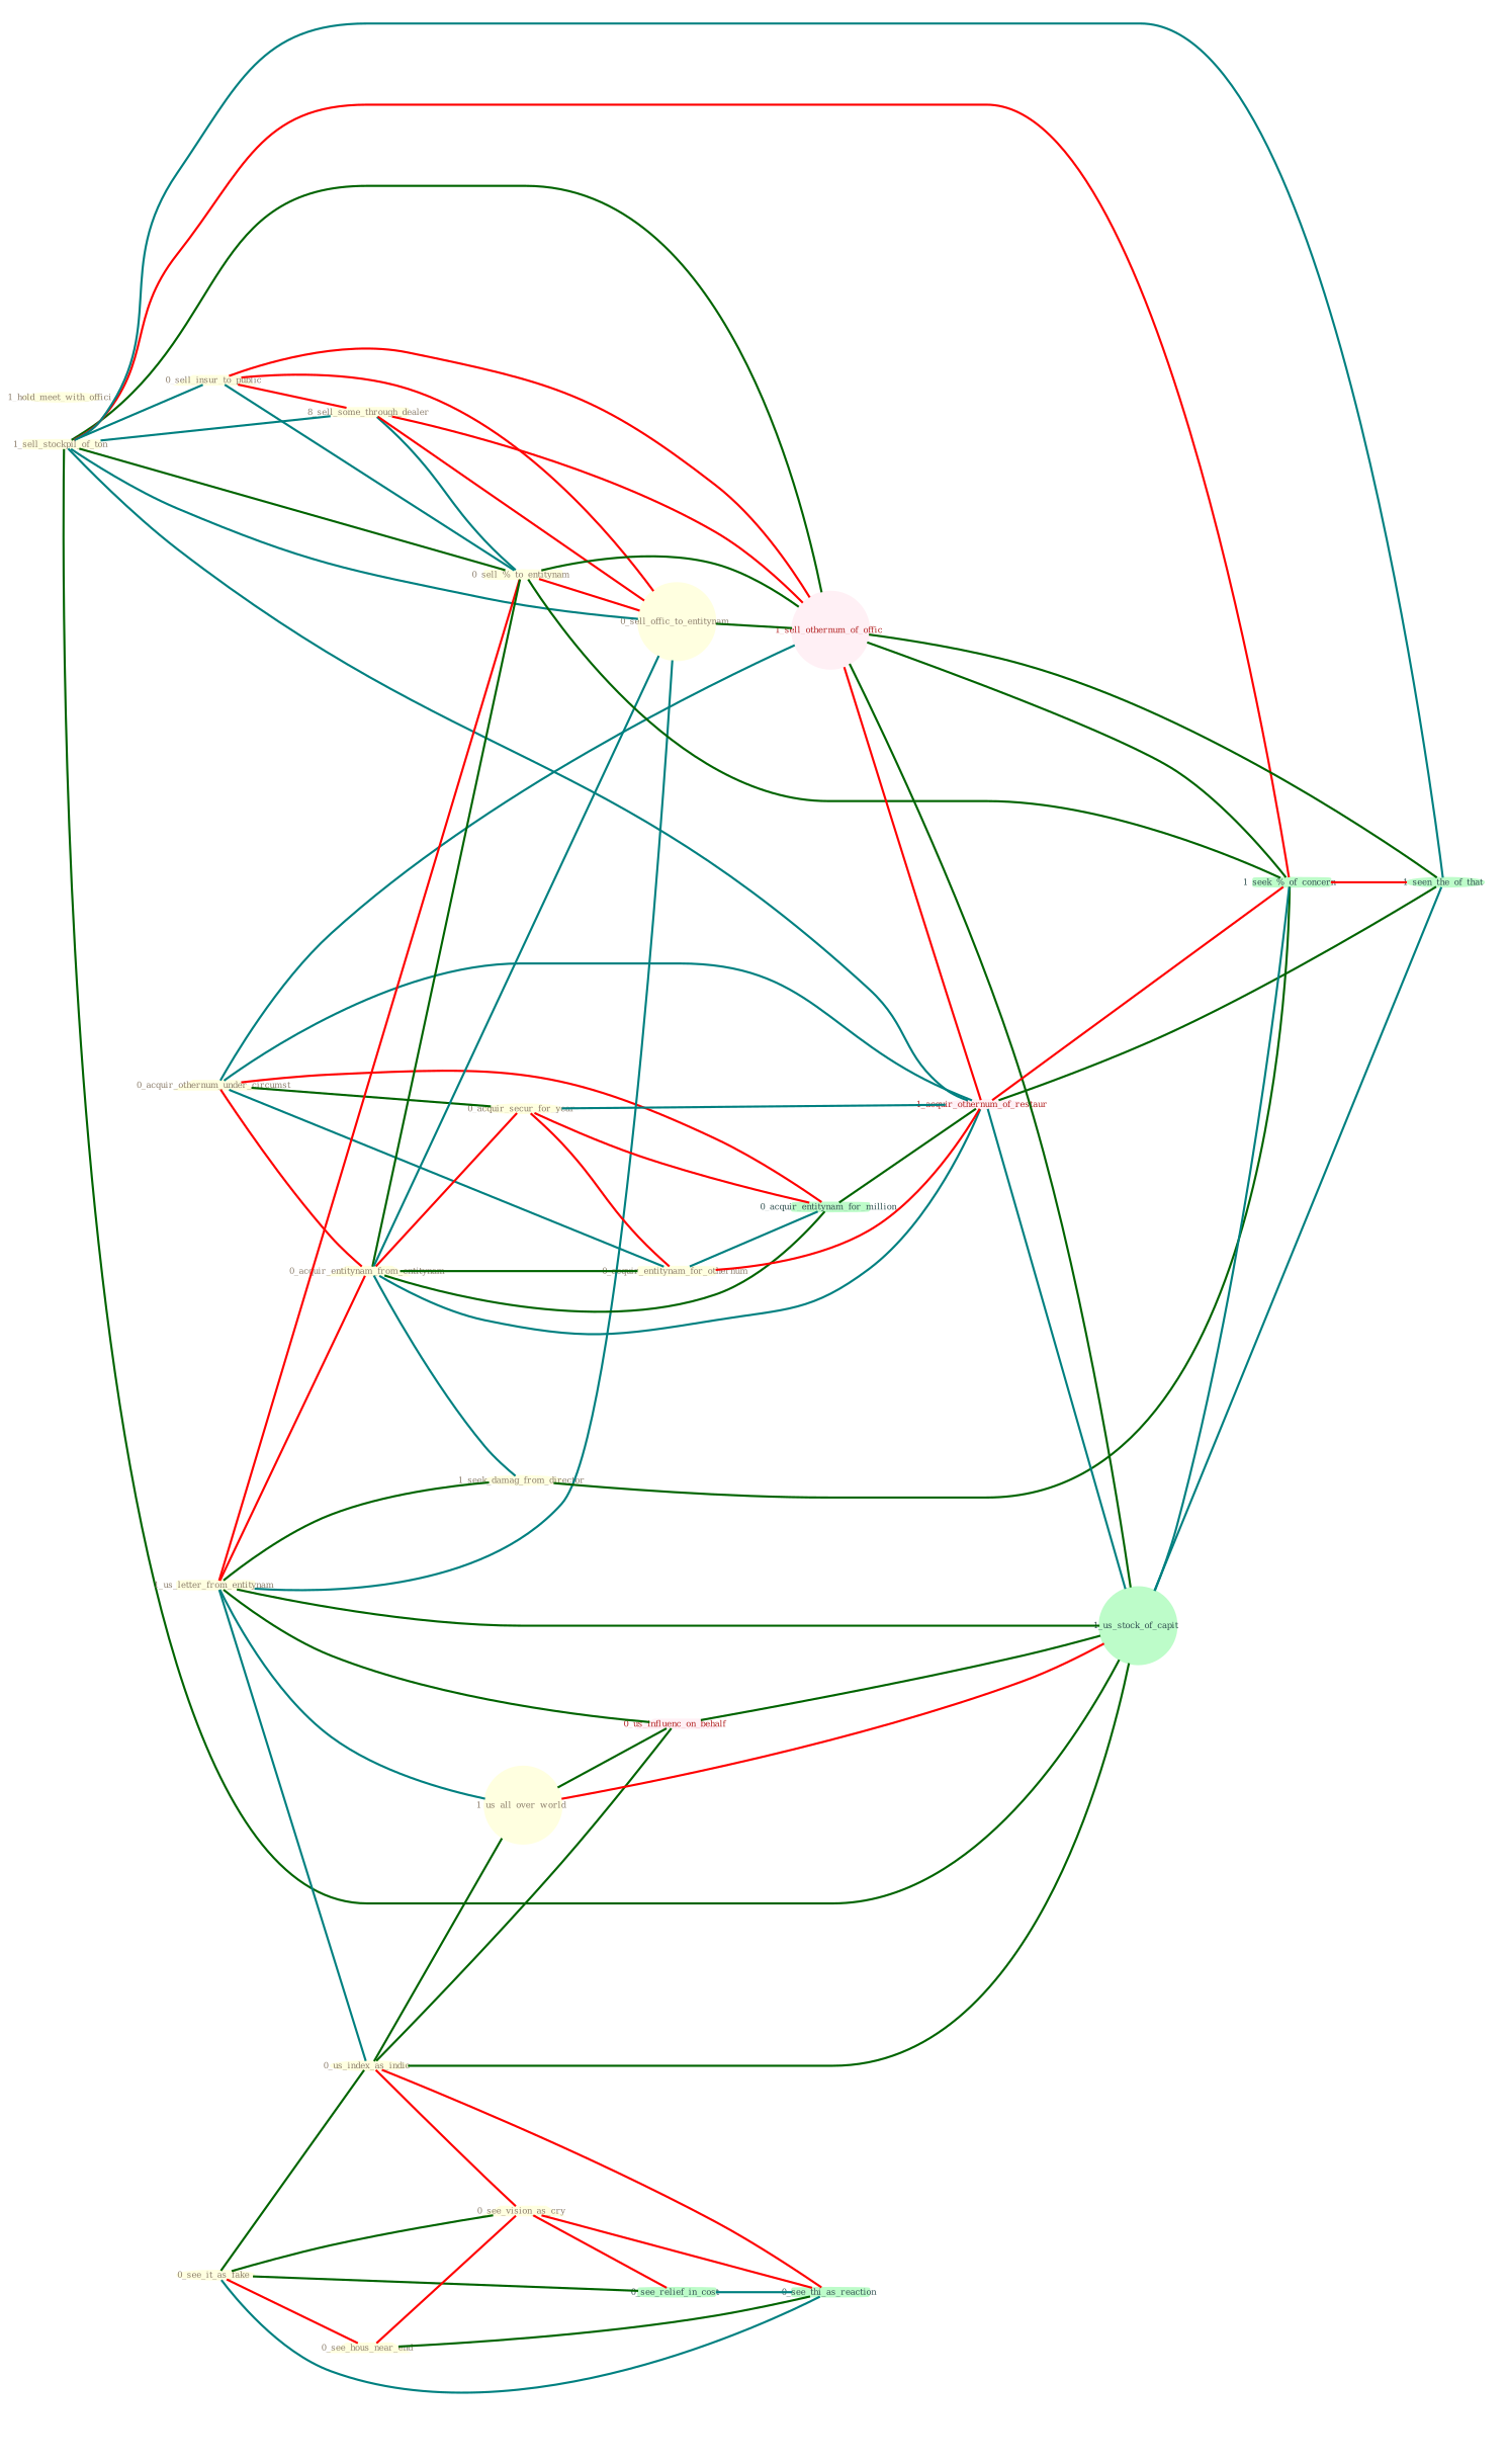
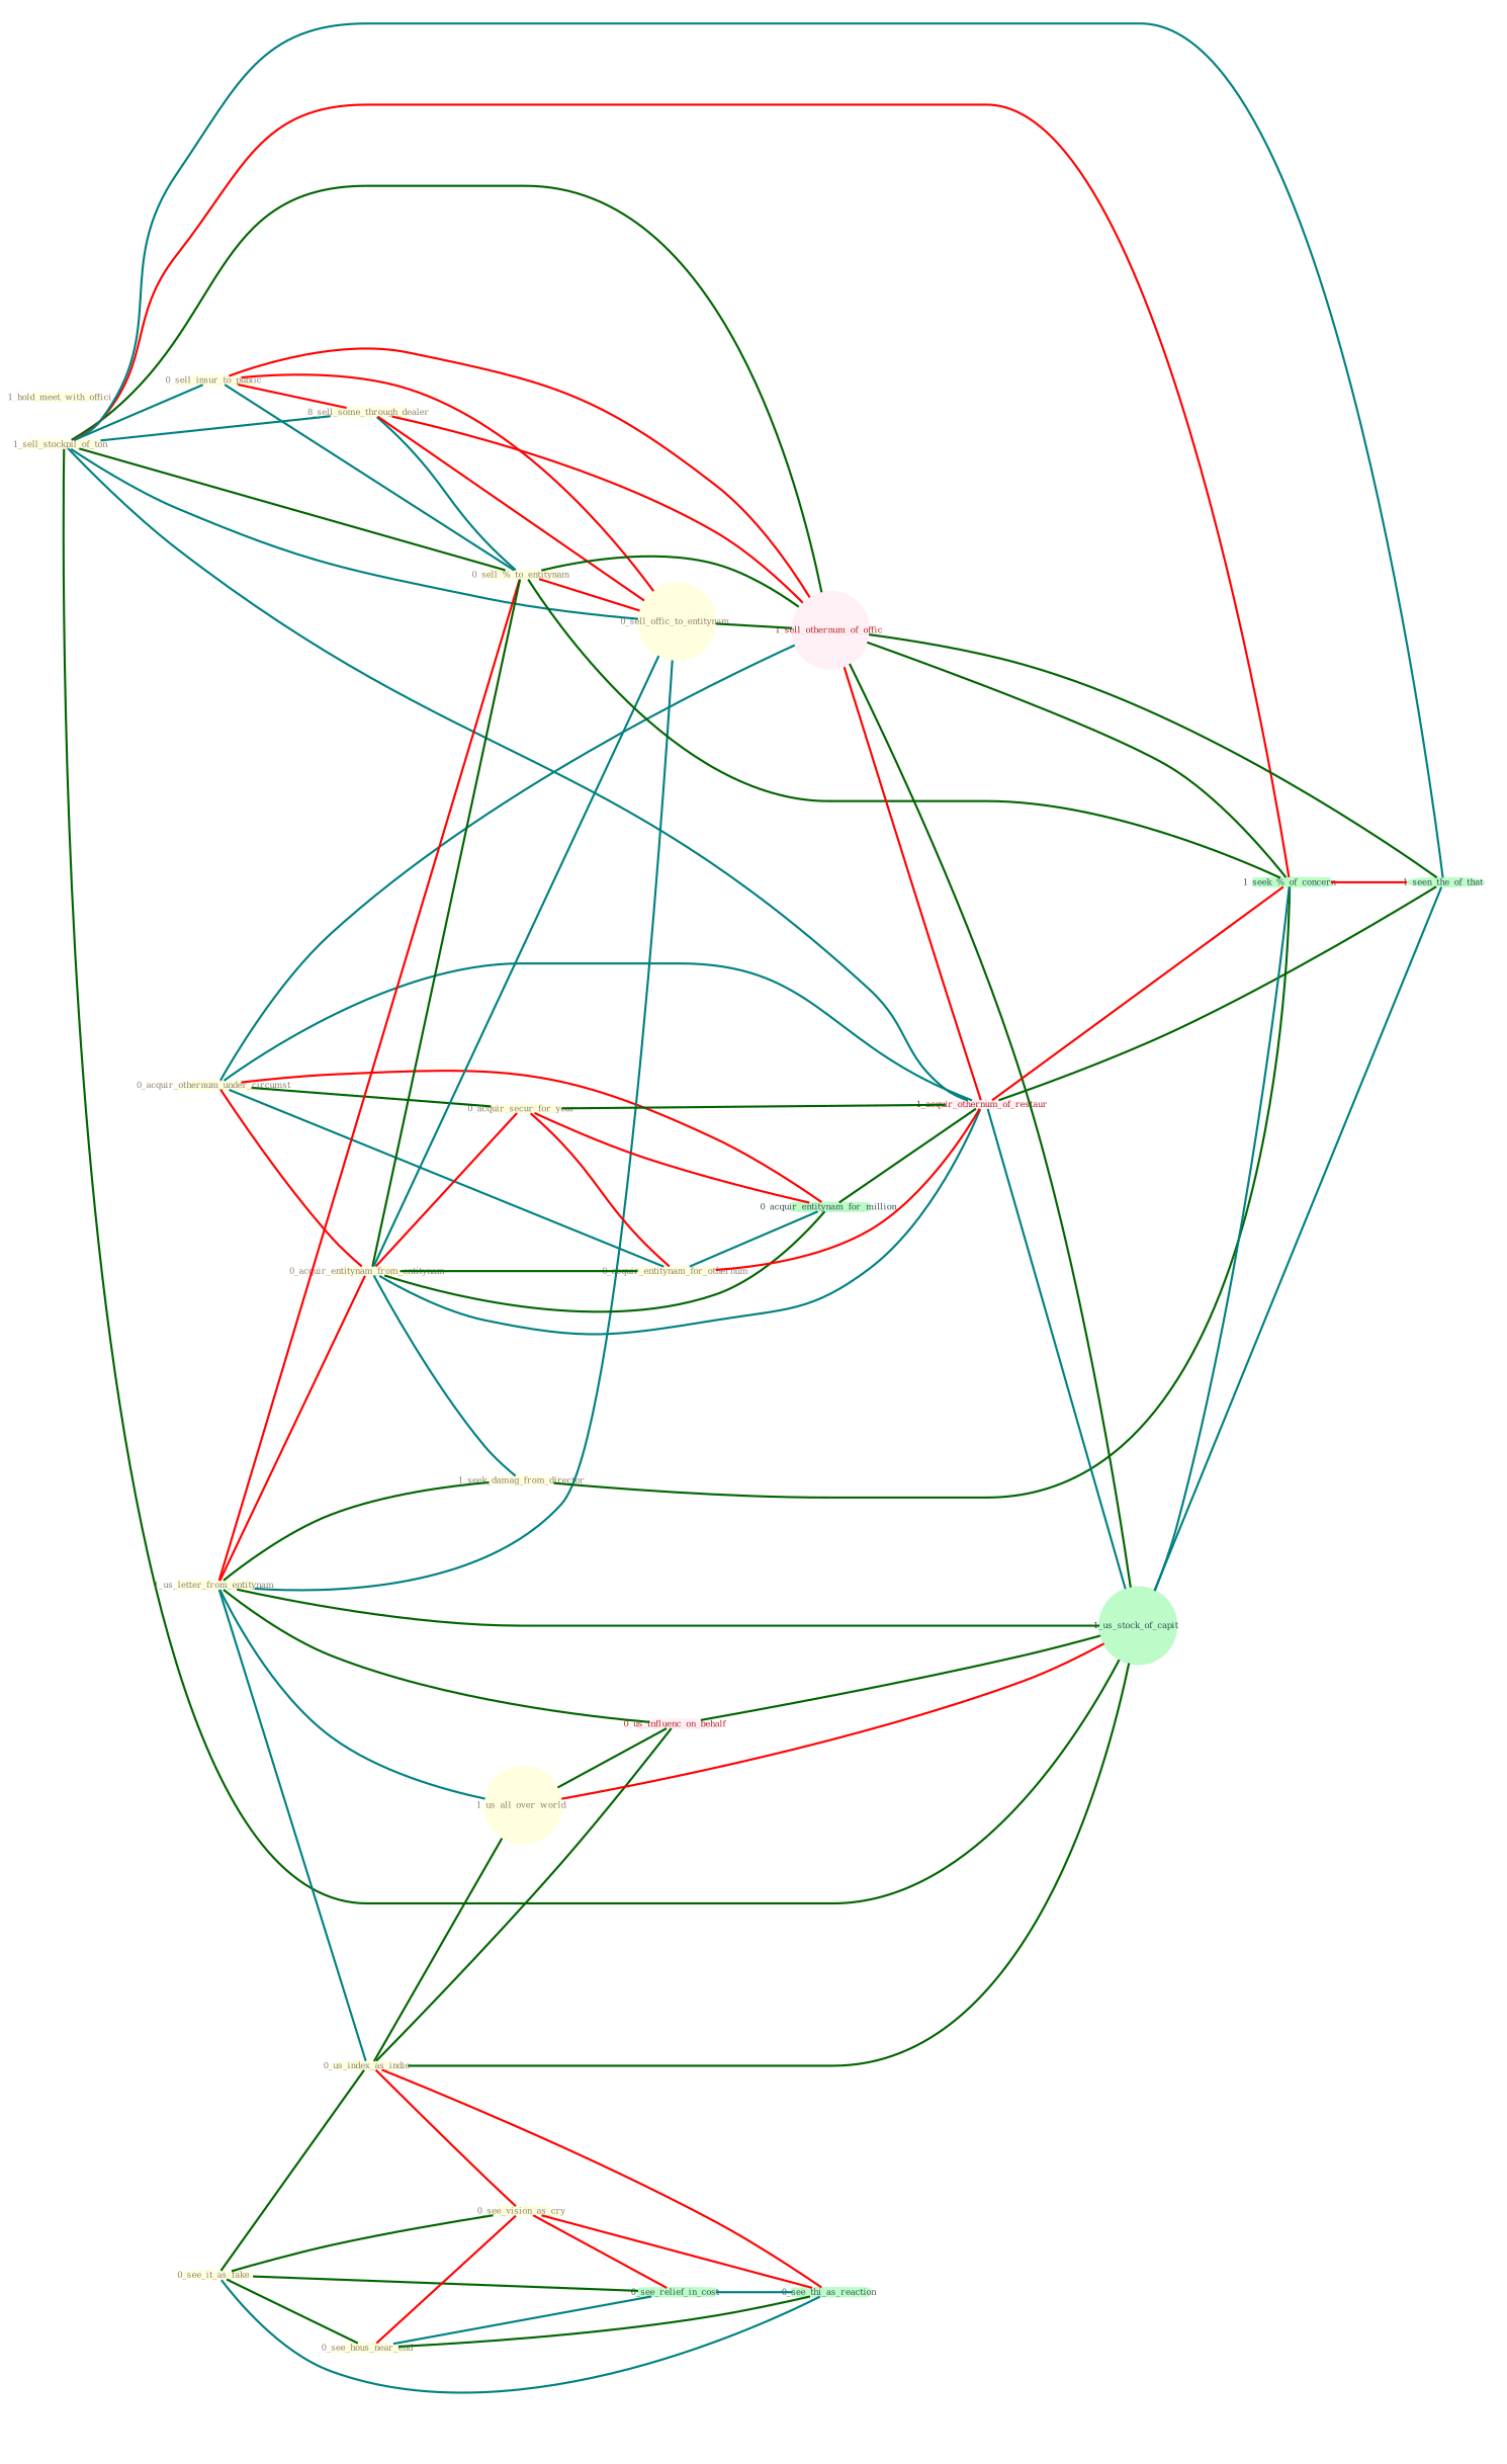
  graph {
    rankdir=LR
    node [color="#ffffe0" fixedsize=true fontcolor="#8b7d6b" fontsize=4 shape=cylinder style=filled]
    edge [color=darkgreen w=1]
    "0_acquir_othernum_under_circumst " [height=.06 shape=trapezium width=.5]
    "1_sell_stockpil_of_ton " [height=.06 width=.5]
    "1_hold_meet_with_offici " [height=.06 shape=ellipse width=.5]
    "0_sell_insur_to_public " [height=.06 shape=trapezium width=.5]
    n5 [height=.06 label="8_sell_some_through_dealer" width=.5]
    "1_us_letter_from_entitynam " [height=.06 width=.5]
    "0_see_it_as_fake " [height=.06 shape=ellipse width=.5]
    "0_acquir_entitynam_from_entitynam " [height=.06 shape=trapezium width=.5]
    "0_acquir_secur_for_year " [height=.06 shape=ellipse width=.5]
    "0_acquir_entitynam_for_othernum " [height=.06 width=.5]
    "0_us_index_as_indic " [height=.06 shape=ellipse width=.5]
    "1_seek_damag_from_director " [height=.06 shape=ellipse width=.5]
    "0_sell_%_to_entitynam " [height=.06 width=.5]
    "1_us_all_over_world " [height=.06 shape=circle width=.5]
    "0_see_hous_near_end " [height=.06 shape=trapezium width=.5]
    "0_see_vision_as_cry " [height=.06 shape=trapezium width=.5]
    "0_sell_offic_to_entitynam " [height=.06 shape=circle width=.5]
    "1_sell_othernum_of_offic " [color="#fff0f5" fontcolor="#b22222" height=.06 shape=circle width=.5]
    "0_us_influenc_on_behalf " [color="#fff0f5" fontcolor="#b22222" height=.06 shape=trapezium width=.5]
    "1_acquir_othernum_of_restaur " [color="#fff0f5" fontcolor="#b22222" height=.06 shape=ellipse width=.5]
    "0_acquir_entitynam_for_million " [color="#BDFCC9" fontcolor="#2f4f4f" height=.06 width=.5]
    "1_us_stock_of_capit " [color="#BDFCC9" fontcolor="#2f4f4f" height=.06 shape=circle width=.5]
    "1_seek_%_of_concern " [color="#BDFCC9" fontcolor="#2f4f4f" height=.06 width=.5]
    "1_seen_the_of_that " [color="#BDFCC9" fontcolor="#2f4f4f" height=.06 shape=ellipse width=.5]
    "0_see_relief_in_cost " [color="#BDFCC9" fontcolor="#2f4f4f" height=.06 width=.5]
    "0_see_thi_as_reaction " [color="#BDFCC9" fontcolor="#2f4f4f" height=.06 width=.5]
    subgraph sub_1 {
      "0_acquir_othernum_under_circumst "
      "1_sell_stockpil_of_ton "
      "1_hold_meet_with_offici "
      "0_sell_insur_to_public "
      n5
      "1_us_letter_from_entitynam "
      "0_see_it_as_fake "
      "0_acquir_entitynam_from_entitynam "
      "0_acquir_secur_for_year "
      "0_acquir_entitynam_for_othernum "
      "0_us_index_as_indic "
      "1_seek_damag_from_director "
      "0_sell_%_to_entitynam "
      "1_us_all_over_world "
      "0_see_hous_near_end "
      "0_see_vision_as_cry "
      "0_sell_offic_to_entitynam "
    }
    subgraph sub_2 {
      "1_sell_othernum_of_offic "
      "0_us_influenc_on_behalf "
      "1_acquir_othernum_of_restaur "
    }
    "0_acquir_othernum_under_circumst " -- "0_acquir_entitynam_from_entitynam " [color=red]
    "0_acquir_othernum_under_circumst " -- "0_acquir_secur_for_year "
    "0_acquir_othernum_under_circumst " -- "0_acquir_entitynam_for_othernum " [color=teal]
    "0_acquir_othernum_under_circumst " -- "1_sell_othernum_of_offic " [color=teal]
    "0_acquir_othernum_under_circumst " -- "1_acquir_othernum_of_restaur " [color=teal w=2]
    "0_acquir_othernum_under_circumst " -- "0_acquir_entitynam_for_million " [color=red]
    "1_sell_stockpil_of_ton " -- "0_sell_insur_to_public " [color=teal]
    "1_sell_stockpil_of_ton " -- n5 [color=teal]
    "1_sell_stockpil_of_ton " -- "0_sell_%_to_entitynam "
    "1_sell_stockpil_of_ton " -- "0_sell_offic_to_entitynam " [color=teal]
    "1_sell_stockpil_of_ton " -- "1_sell_othernum_of_offic " [w=2]
    "1_sell_stockpil_of_ton " -- "1_acquir_othernum_of_restaur " [color=teal]
    "1_sell_stockpil_of_ton " -- "1_us_stock_of_capit "
    "1_sell_stockpil_of_ton " -- "1_seek_%_of_concern " [color=red]
    "1_sell_stockpil_of_ton " -- "1_seen_the_of_that " [color=teal]
    "0_sell_insur_to_public " -- n5 [color=red]
    "0_sell_insur_to_public " -- "0_sell_%_to_entitynam " [color=teal w=2]
    "0_sell_insur_to_public " -- "0_sell_offic_to_entitynam " [color=red w=2]
    "0_sell_insur_to_public " -- "1_sell_othernum_of_offic " [color=red]
    n5 -- "0_sell_%_to_entitynam " [color=teal]
    n5 -- "0_sell_offic_to_entitynam " [color=red]
    n5 -- "1_sell_othernum_of_offic " [color=red]
    "1_us_letter_from_entitynam " -- "0_acquir_entitynam_from_entitynam " [color=red w=2]
    "1_us_letter_from_entitynam " -- "0_us_index_as_indic " [color=teal]
    "1_us_letter_from_entitynam " -- "1_seek_damag_from_director "
    "1_us_letter_from_entitynam " -- "0_sell_%_to_entitynam " [color=red]
    "1_us_letter_from_entitynam " -- "1_us_all_over_world " [color=teal]
    "1_us_letter_from_entitynam " -- "0_sell_offic_to_entitynam " [color=teal]
    "1_us_letter_from_entitynam " -- "0_us_influenc_on_behalf "
    "1_us_letter_from_entitynam " -- "1_us_stock_of_capit "
    "0_see_it_as_fake " -- "0_us_index_as_indic "
-   "0_see_it_as_fake " -- "0_see_hous_near_end " [color=red]
+   "0_see_it_as_fake " -- "0_see_hous_near_end "
    "0_see_it_as_fake " -- "0_see_vision_as_cry " [w=2]
    "0_see_it_as_fake " -- "0_see_relief_in_cost "
    "0_see_it_as_fake " -- "0_see_thi_as_reaction " [color=teal w=2]
    "0_acquir_entitynam_from_entitynam " -- "0_acquir_secur_for_year " [color=red]
    "0_acquir_entitynam_from_entitynam " -- "0_acquir_entitynam_for_othernum " [w=2]
    "0_acquir_entitynam_from_entitynam " -- "1_seek_damag_from_director " [color=teal]
    "0_acquir_entitynam_from_entitynam " -- "0_sell_%_to_entitynam "
    "0_acquir_entitynam_from_entitynam " -- "0_sell_offic_to_entitynam " [color=teal]
    "0_acquir_entitynam_from_entitynam " -- "1_acquir_othernum_of_restaur " [color=teal]
    "0_acquir_entitynam_from_entitynam " -- "0_acquir_entitynam_for_million " [w=2]
    "0_acquir_secur_for_year " -- "0_acquir_entitynam_for_othernum " [color=red w=2]
-   "0_acquir_secur_for_year " -- "1_acquir_othernum_of_restaur " [color=teal]
+   "0_acquir_secur_for_year " -- "1_acquir_othernum_of_restaur "
    "0_acquir_secur_for_year " -- "0_acquir_entitynam_for_million " [color=red w=2]
    "0_acquir_entitynam_for_othernum " -- "1_acquir_othernum_of_restaur " [color=red]
    "0_acquir_entitynam_for_othernum " -- "0_acquir_entitynam_for_million " [color=teal w=3]
    "0_us_index_as_indic " -- "1_us_all_over_world "
    "0_us_index_as_indic " -- "0_see_vision_as_cry " [color=red]
    "0_us_index_as_indic " -- "0_us_influenc_on_behalf "
    "0_us_index_as_indic " -- "1_us_stock_of_capit "
    "0_us_index_as_indic " -- "0_see_thi_as_reaction " [color=red]
    "1_seek_damag_from_director " -- "1_seek_%_of_concern "
    "0_sell_%_to_entitynam " -- "0_sell_offic_to_entitynam " [color=red w=3]
    "0_sell_%_to_entitynam " -- "1_sell_othernum_of_offic "
    "0_sell_%_to_entitynam " -- "1_seek_%_of_concern "
    "1_us_all_over_world " -- "0_us_influenc_on_behalf "
    "1_us_all_over_world " -- "1_us_stock_of_capit " [color=red]
    "0_see_hous_near_end " -- "0_see_vision_as_cry " [color=red]
+   "0_see_hous_near_end " -- "0_see_relief_in_cost " [color=teal]
    "0_see_hous_near_end " -- "0_see_thi_as_reaction "
    "0_see_vision_as_cry " -- "0_see_relief_in_cost " [color=red]
    "0_see_vision_as_cry " -- "0_see_thi_as_reaction " [color=red w=2]
    "0_sell_offic_to_entitynam " -- "1_sell_othernum_of_offic "
    "1_sell_othernum_of_offic " -- "1_acquir_othernum_of_restaur " [color=red w=2]
    "1_sell_othernum_of_offic " -- "1_us_stock_of_capit "
    "1_sell_othernum_of_offic " -- "1_seek_%_of_concern "
    "1_sell_othernum_of_offic " -- "1_seen_the_of_that "
    "0_us_influenc_on_behalf " -- "1_us_stock_of_capit "
    "1_acquir_othernum_of_restaur " -- "1_us_stock_of_capit " [color=teal]
    "1_acquir_othernum_of_restaur " -- "1_seek_%_of_concern " [color=red]
    "1_acquir_othernum_of_restaur " -- "1_seen_the_of_that "
    "0_acquir_entitynam_for_million " -- "1_acquir_othernum_of_restaur "
    "1_us_stock_of_capit " -- "1_seek_%_of_concern " [color=teal]
    "1_us_stock_of_capit " -- "1_seen_the_of_that " [color=teal]
    "1_seek_%_of_concern " -- "1_seen_the_of_that " [color=red]
    "0_see_relief_in_cost " -- "0_see_thi_as_reaction " [color=teal]
  }
